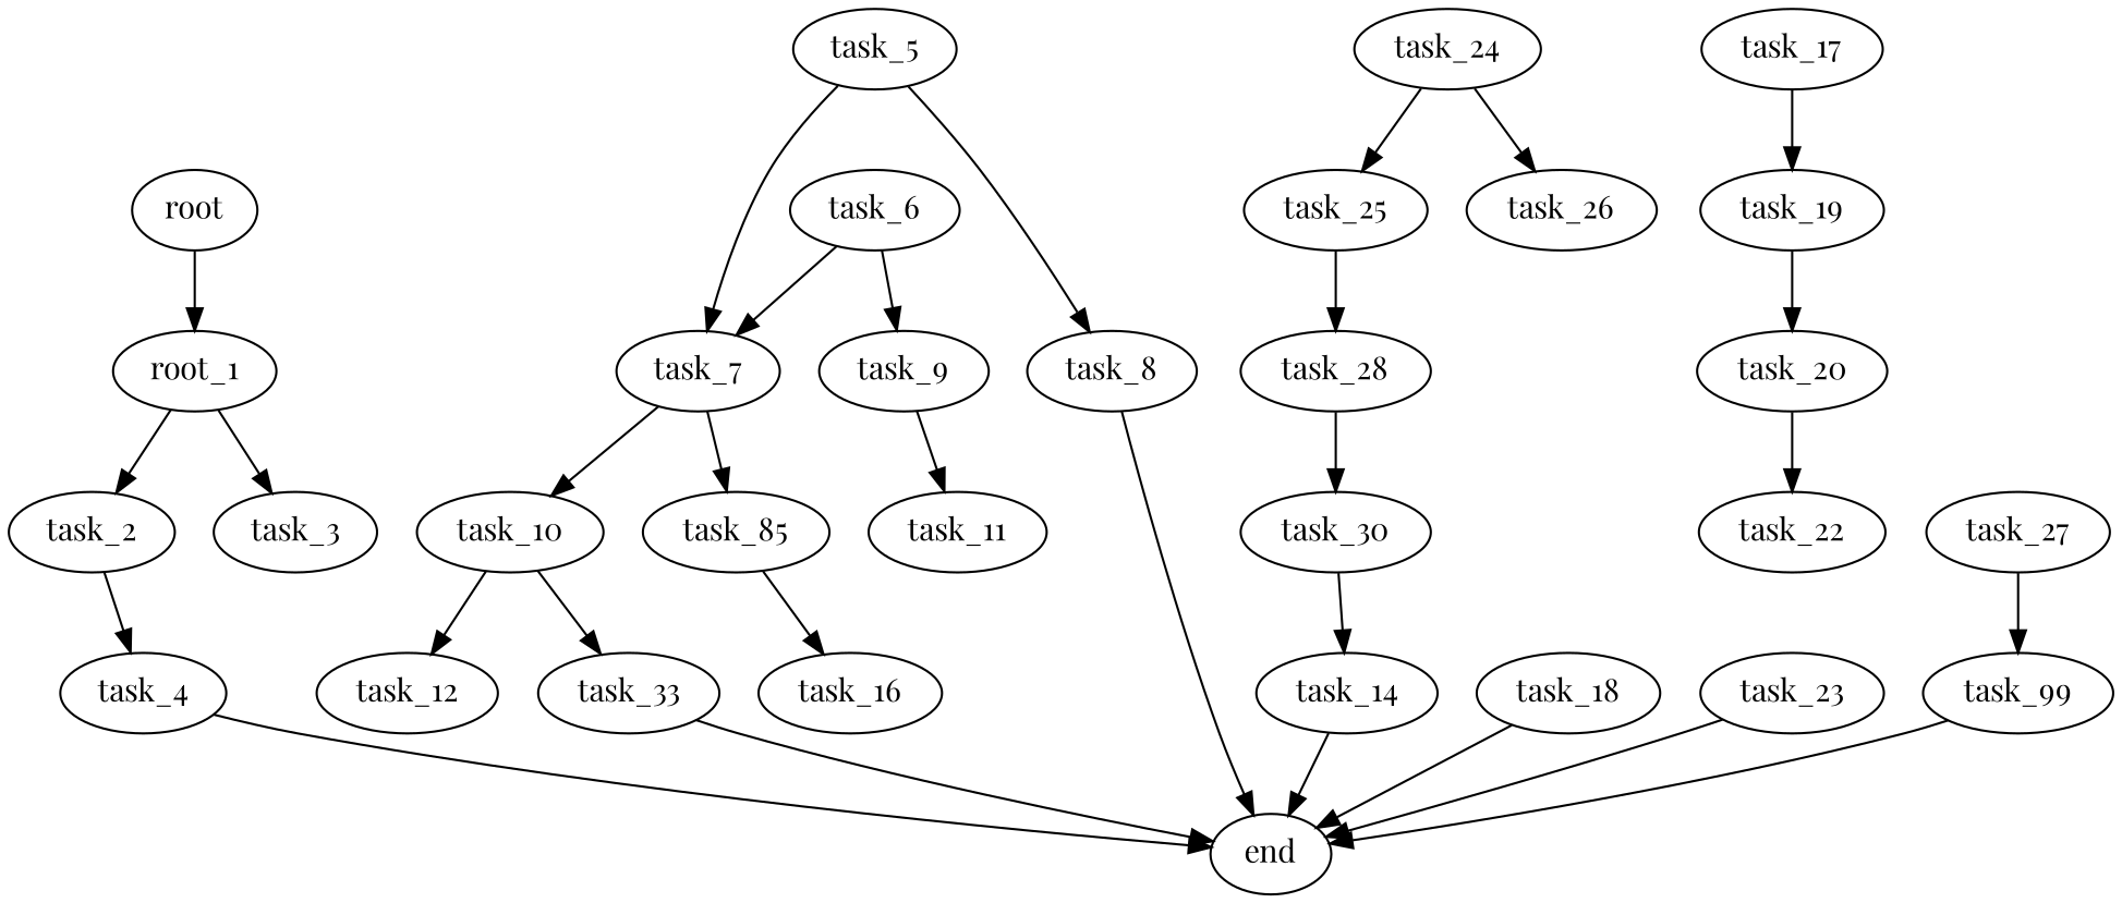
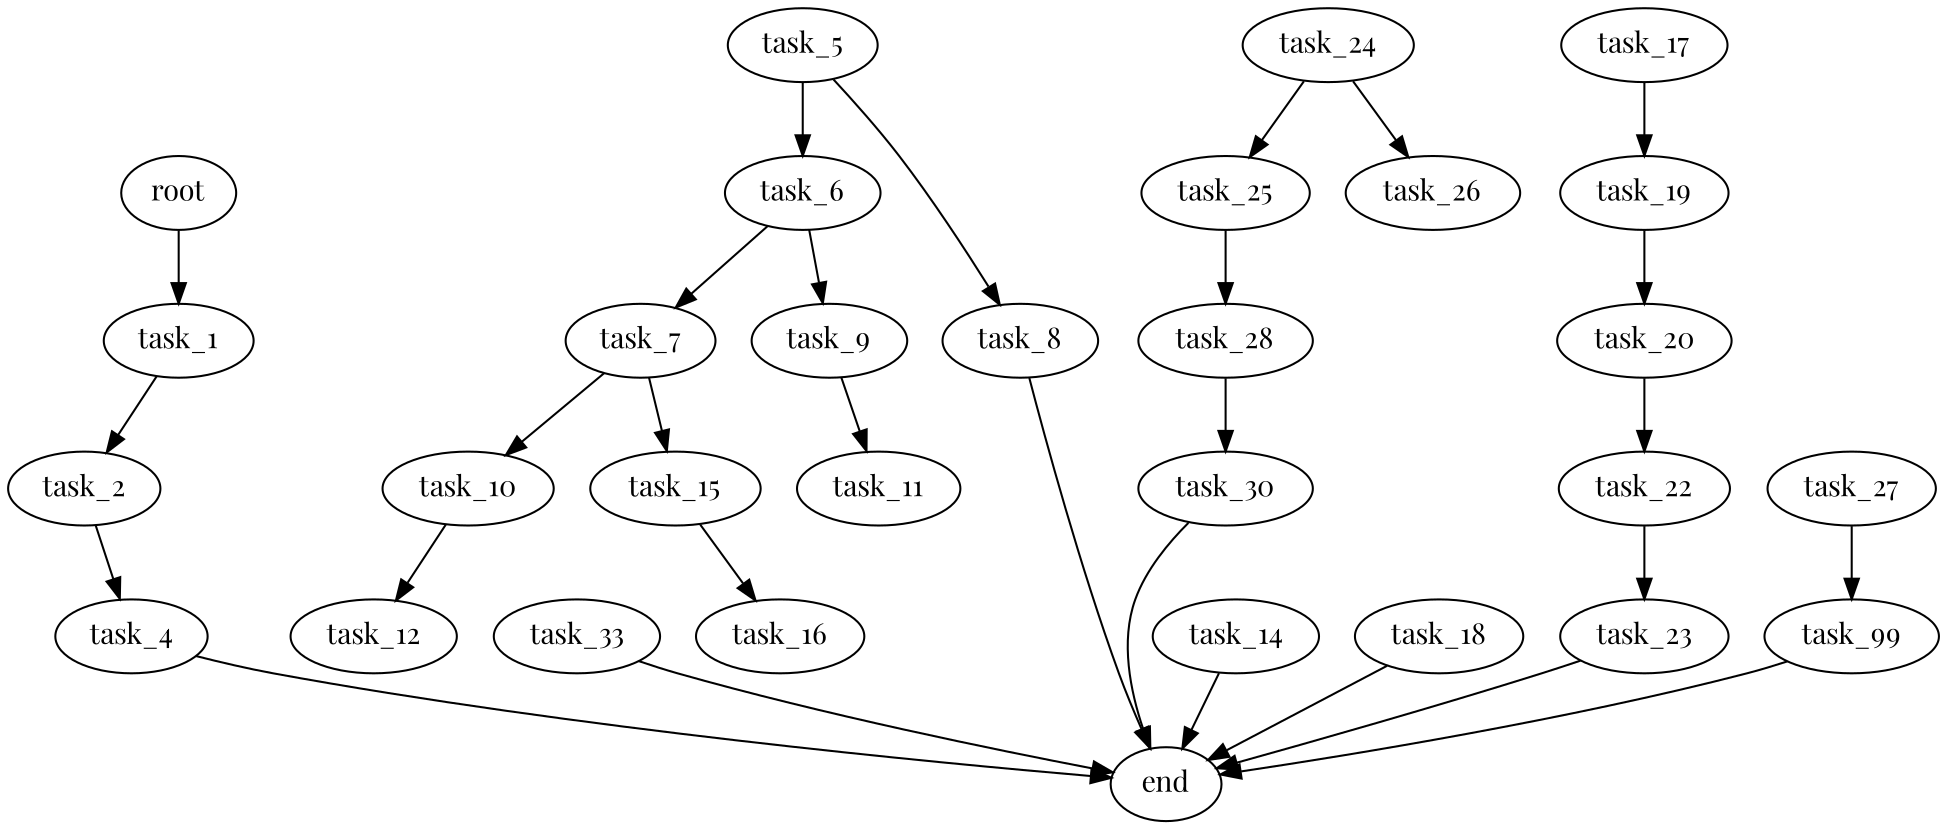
  digraph {
    fontname="Playfair Display"
    node [fontname="Playfair Display"]
    edge [fontname="Playfair Display"]
    root
-   task_1 [label=root_1]
+   task_1
    task_2
-   task_3
    task_4
    end
    task_5
    task_6
    task_8
    task_7
    task_9
    task_10
-   task_15 [label=task_85]
+   task_15
    task_11
    task_12
    n16 [label=task_33]
    task_14
    task_16
    task_17
    task_19
    task_18
    task_20
    task_22
    task_23
    task_24
    task_25
    task_26
    task_28
    n29 [label=task_99]
    task_27
    task_30
    root -> task_1
    task_1 -> task_2
-   task_1 -> task_3
    task_2 -> task_4
    task_4 -> end
-   task_5 -> task_7
+   task_5 -> task_6
    task_5 -> task_8
    task_6 -> task_7
    task_6 -> task_9
    task_8 -> end
    task_7 -> task_10
    task_7 -> task_15
    task_9 -> task_11
    task_10 -> task_12
-   task_10 -> n16
    task_15 -> task_16
    n16 -> end
    task_14 -> end
    task_17 -> task_19
    task_19 -> task_20
    task_18 -> end
    task_20 -> task_22
+   task_22 -> task_23
    task_23 -> end
    task_24 -> task_25
    task_24 -> task_26
    task_25 -> task_28
    task_28 -> task_30
    n29 -> end
    task_27 -> n29
-   task_30 -> task_14
+   task_30 -> end
  }
